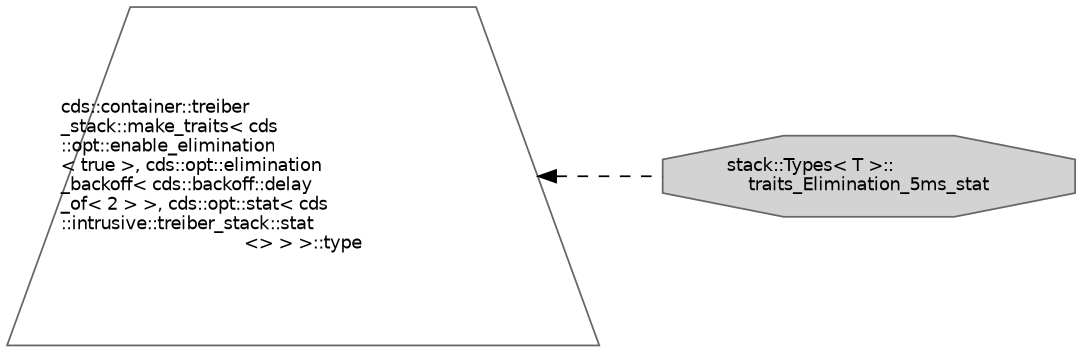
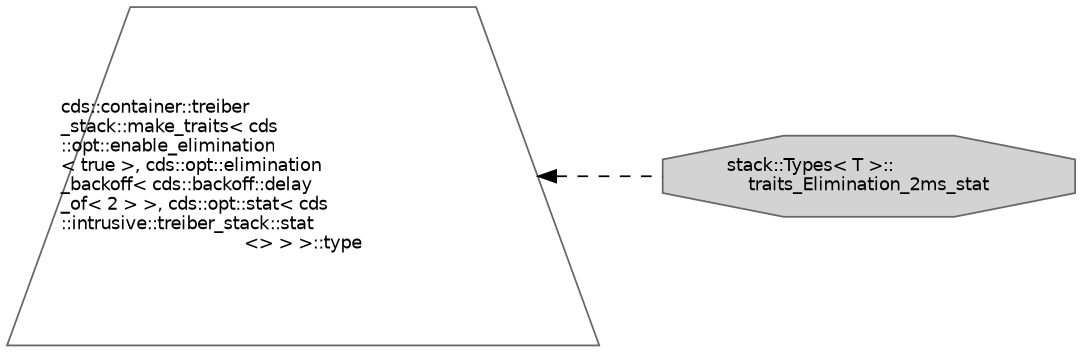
  digraph {
    rankdir=LR
    node [color=gray40 fontname=Helvetica fontsize=10 style=filled]
-   n1 [fillcolor=lightgrey fontcolor=black height=0.2 label="stack::Types\< T \>::\ltraits_Elimination_5ms_stat" shape=octagon width=0.4]
+   n1 [fillcolor=lightgrey fontcolor=black height=0.2 label="stack::Types\< T \>::\ltraits_Elimination_2ms_stat" shape=octagon width=0.4]
    n2 [fillcolor=white height=0.2 label="cds::container::treiber\l_stack::make_traits\< cds\l::opt::enable_elimination\l\< true \>, cds::opt::elimination\l_backoff\< cds::backoff::delay\l_of\< 2 \> \>, cds::opt::stat\< cds\l::intrusive::treiber_stack::stat\l\<\> \> \>::type" shape=trapezium width=0.4]
    n2 -> n1 [color=black dir=back fontname=Helvetica fontsize=10 labelfontname=Helvetica labelfontsize=10 style=dashed]
  }
